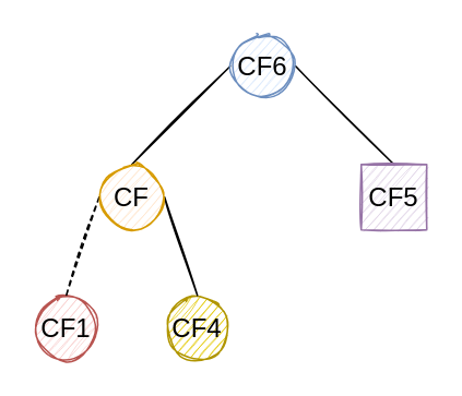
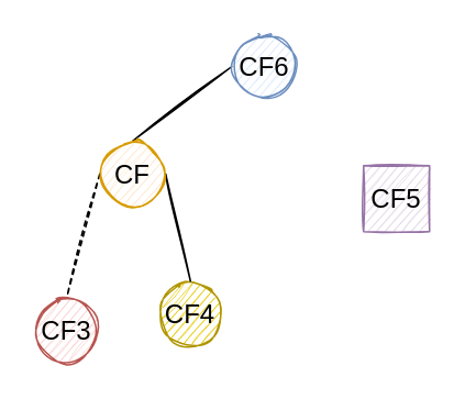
  <mxCell id="0" />
  <mxCell id="1" parent="0" />
  <mxCell id="2" style="edgeStyle=none;rounded=0;orthogonalLoop=1;jettySize=auto;html=1;exitX=0;exitY=0.5;exitDx=0;exitDy=0;entryX=0.5;entryY=0;entryDx=0;entryDy=0;endArrow=none;endFill=0;fontSize=16;sketch=1;" edge="1" parent="1" source="4" target="9"><mxGeometry relative="1" as="geometry" /></mxCell>
- <mxCell id="3" style="edgeStyle=none;rounded=0;orthogonalLoop=1;jettySize=auto;html=1;exitX=1;exitY=0.5;exitDx=0;exitDy=0;entryX=0.5;entryY=0;entryDx=0;entryDy=0;endArrow=none;endFill=0;fontSize=16;sketch=1;" edge="1" parent="1" source="4" target="10"><mxGeometry relative="1" as="geometry" /></mxCell>
  <mxCell id="4" value="CF6" style="ellipse;whiteSpace=wrap;html=1;aspect=fixed;fontSize=16;sketch=1;fillColor=#dae8fc;strokeColor=#6c8ebf;" vertex="1" parent="1"><mxGeometry x="140" y="20" width="40" height="40" as="geometry" /></mxCell>
- <mxCell id="5" value="CF1" style="ellipse;whiteSpace=wrap;html=1;aspect=fixed;fontSize=16;sketch=1;fillColor=#f8cecc;strokeColor=#b85450;" vertex="1" parent="1"><mxGeometry x="20" y="180" width="40" height="40" as="geometry" /></mxCell>
- <mxCell id="6" value="CF4" style="ellipse;whiteSpace=wrap;html=1;aspect=fixed;fontSize=16;sketch=1;fillColor=#e3c800;strokeColor=#B09500;fontColor=#000000;" vertex="1" parent="1"><mxGeometry x="100" y="180" width="40" height="40" as="geometry" /></mxCell>
+ <mxCell id="5" value="CF3" style="ellipse;whiteSpace=wrap;html=1;aspect=fixed;fontSize=16;sketch=1;fillColor=#f8cecc;strokeColor=#b85450;" vertex="1" parent="1"><mxGeometry x="20" y="180" width="40" height="40" as="geometry" /></mxCell>
+ <mxCell id="6" value="CF4" style="ellipse;whiteSpace=wrap;html=1;aspect=fixed;fontSize=16;sketch=1;fillColor=#e3c800;strokeColor=#B09500;fontColor=#000000;" vertex="1" parent="1"><mxGeometry x="95" y="170" width="40" height="40" as="geometry" /></mxCell>
  <mxCell id="7" style="rounded=0;orthogonalLoop=1;jettySize=auto;html=1;exitX=0;exitY=0.5;exitDx=0;exitDy=0;entryX=0.5;entryY=0;entryDx=0;entryDy=0;endArrow=none;endFill=0;fontSize=16;sketch=1;dashed=1;" edge="1" parent="1" source="9" target="5"><mxGeometry relative="1" as="geometry" /></mxCell>
  <mxCell id="8" style="edgeStyle=none;rounded=0;orthogonalLoop=1;jettySize=auto;html=1;exitX=1;exitY=0.5;exitDx=0;exitDy=0;entryX=0.5;entryY=0;entryDx=0;entryDy=0;endArrow=none;endFill=0;fontSize=16;sketch=1;" edge="1" parent="1" source="9" target="6"><mxGeometry relative="1" as="geometry" /></mxCell>
- <mxCell id="9" value="CF" style="ellipse;whiteSpace=wrap;html=1;aspect=fixed;fontSize=16;sketch=1;fillColor=#ffe6cc;strokeColor=#d79b00;" vertex="1" parent="1"><mxGeometry x="60" y="100" width="40" height="40" as="geometry" /></mxCell>
+ <mxCell id="9" value="CF" style="ellipse;whiteSpace=wrap;html=1;aspect=fixed;fontSize=16;sketch=1;fillColor=#ffe6cc;strokeColor=#d79b00;" vertex="1" parent="1"><mxGeometry x="60" y="85" width="40" height="40" as="geometry" /></mxCell>
  <mxCell id="10" value="CF5" style="whiteSpace=wrap;html=1;aspect=fixed;fontSize=16;sketch=1;fillColor=#e1d5e7;strokeColor=#9673a6;rounded=0;" vertex="1" parent="1"><mxGeometry x="220" y="100" width="40" height="40" as="geometry" /></mxCell>
